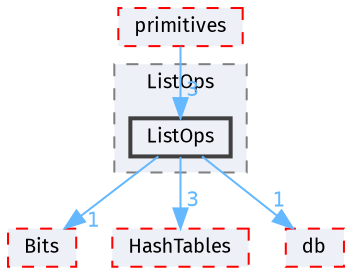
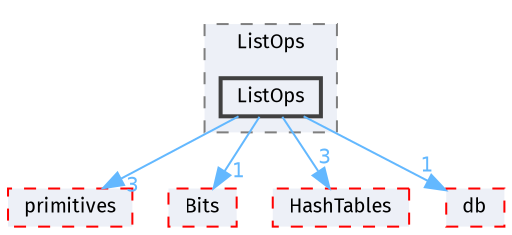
  digraph {
    compound=true
    fontname="Fira Sans"
    node [color=red fillcolor="#edf0f7" fontname="Fira Sans" fontsize=10 shape=box style="filled,dashed"]
    edge [color=steelblue1 fontcolor=steelblue1 fontname="Fira Sans" fontsize=10 headlabel=3 labeldistance=1.5 labelfontname=Helvetica labelfontsize=10]
    n1 [color=grey25 height=0.2 label=ListOps style="filled,bold" width=0.4]
    n2 [height=0.2 label=primitives width=0.4]
    n3 [height=0.2 label=Bits width=0.4]
    n4 [height=0.2 label=HashTables width=0.4]
    n5 [height=0.2 label=db width=0.4]
    subgraph cluster_1 {
      bgcolor="#edf0f7"
      fontsize=10
      label=ListOps
      pencolor=grey50
      style="filled,dashed"
      n1
    }
-   n2 -> n1
+   n1 -> n2
    n1 -> n3 [headlabel=1]
    n1 -> n4
    n1 -> n5 [headlabel=1]
  }
